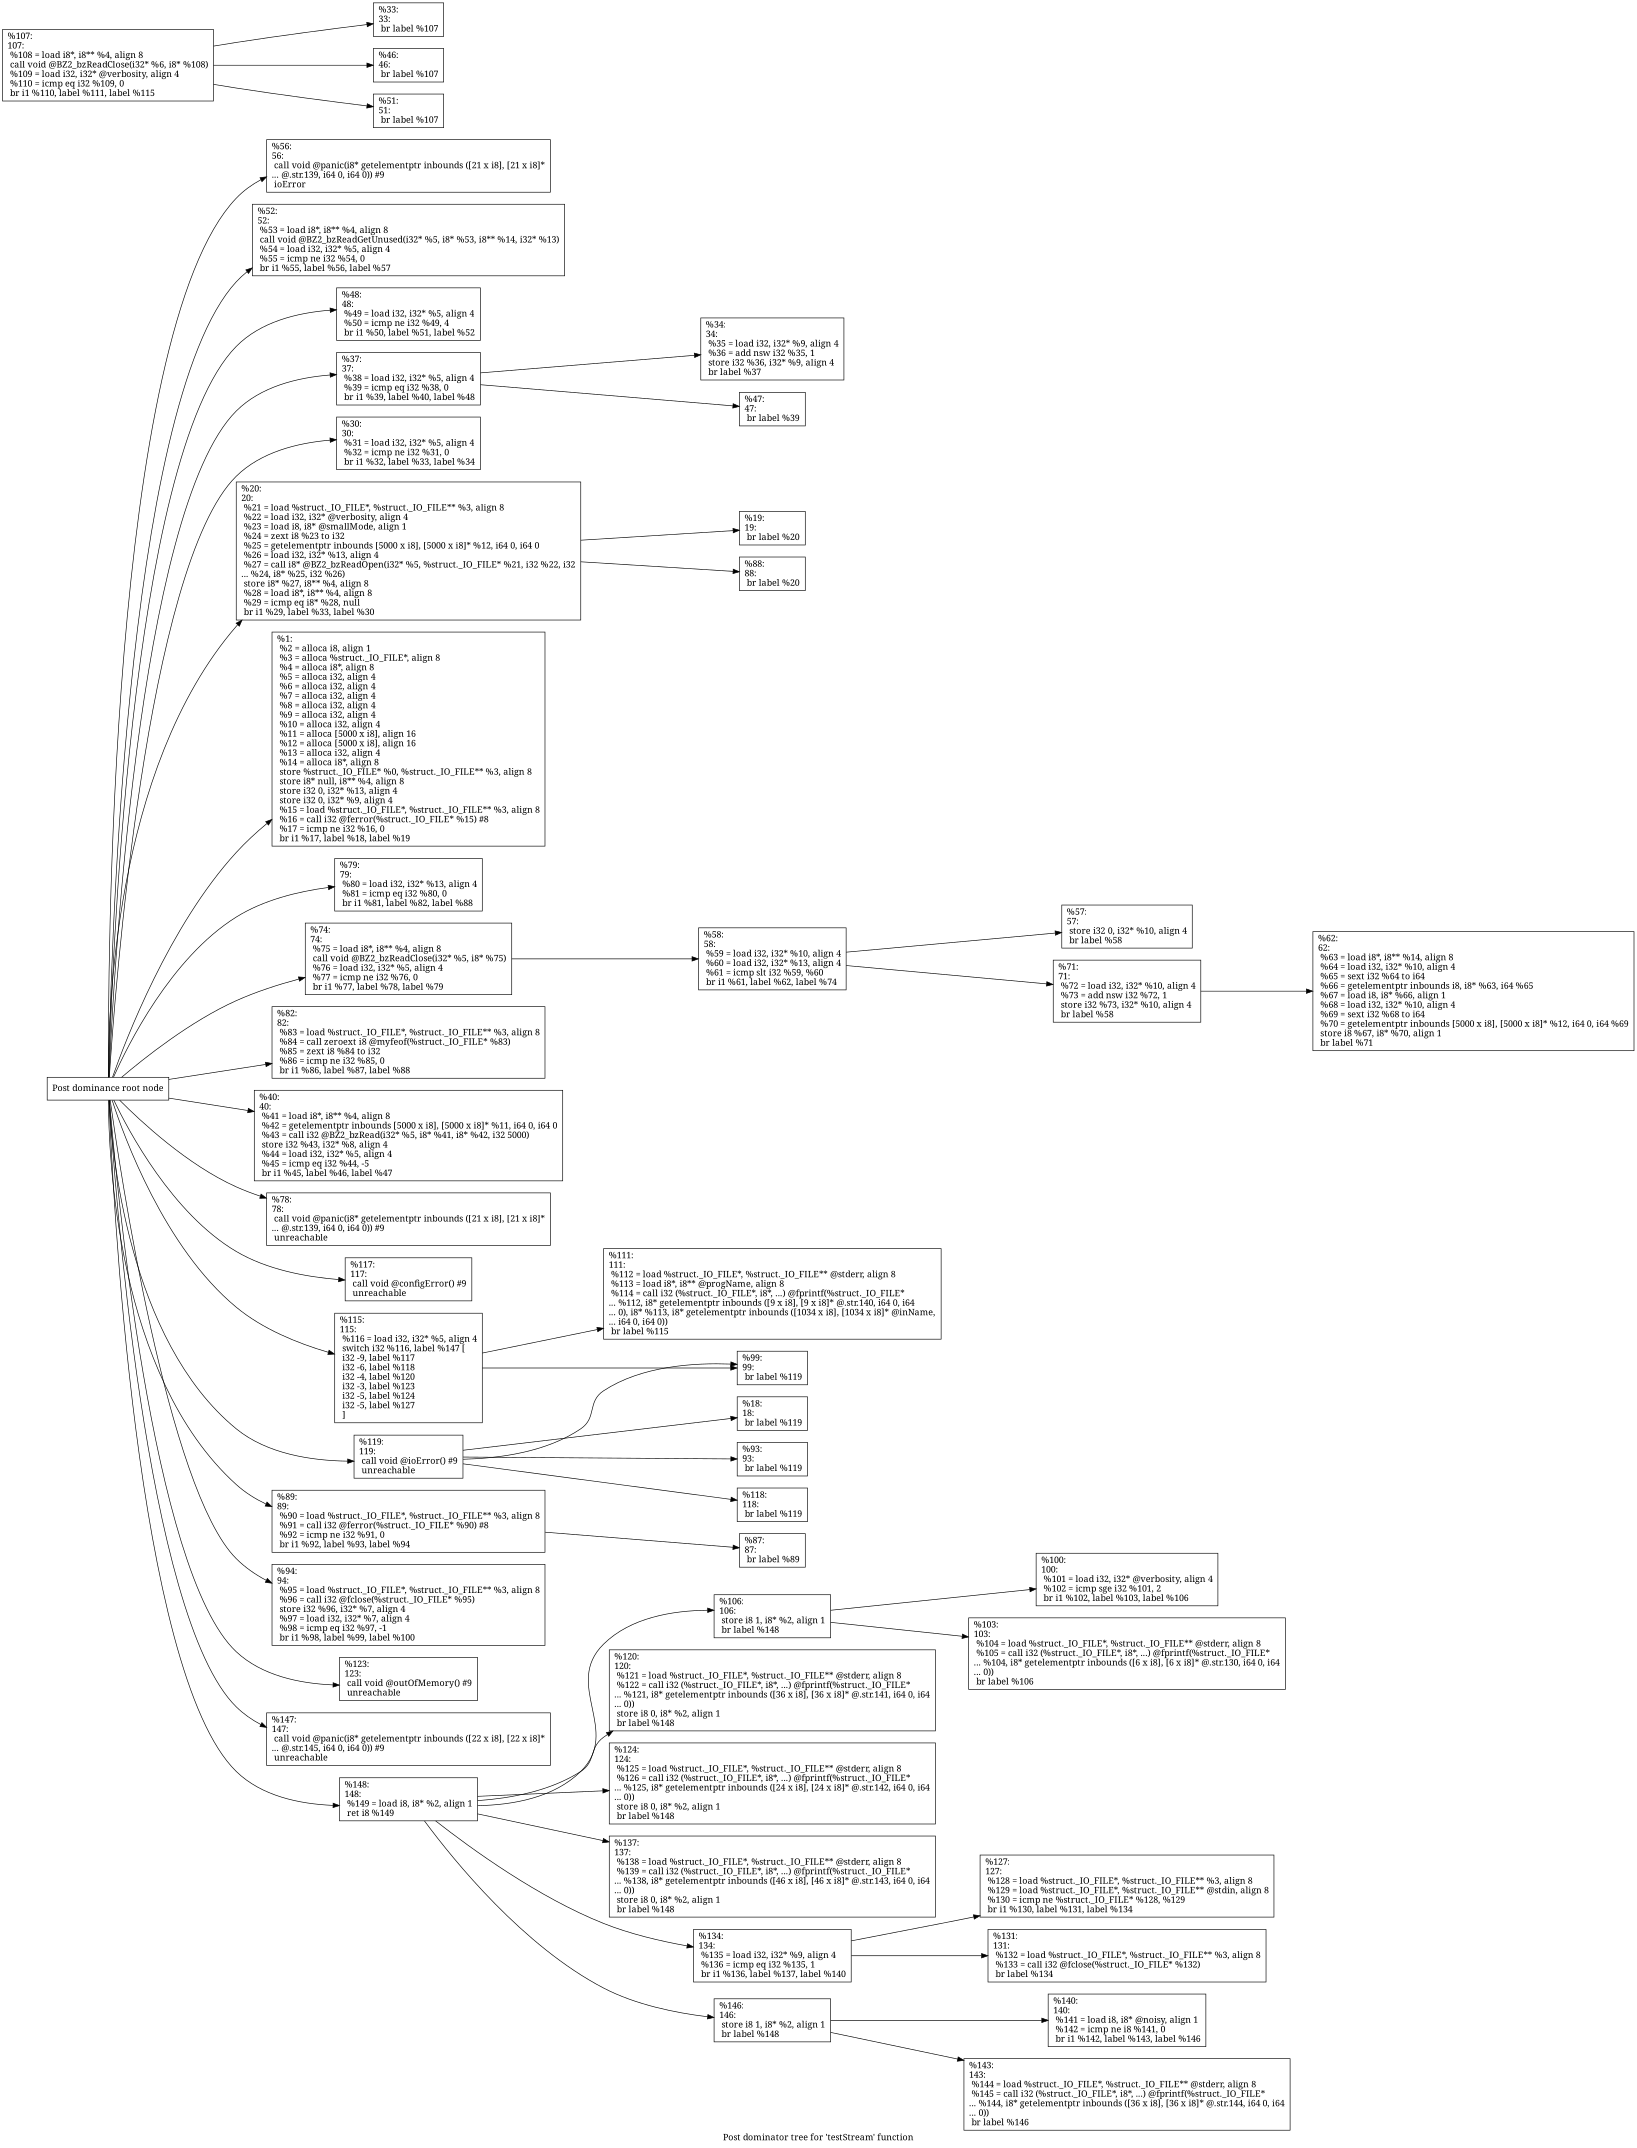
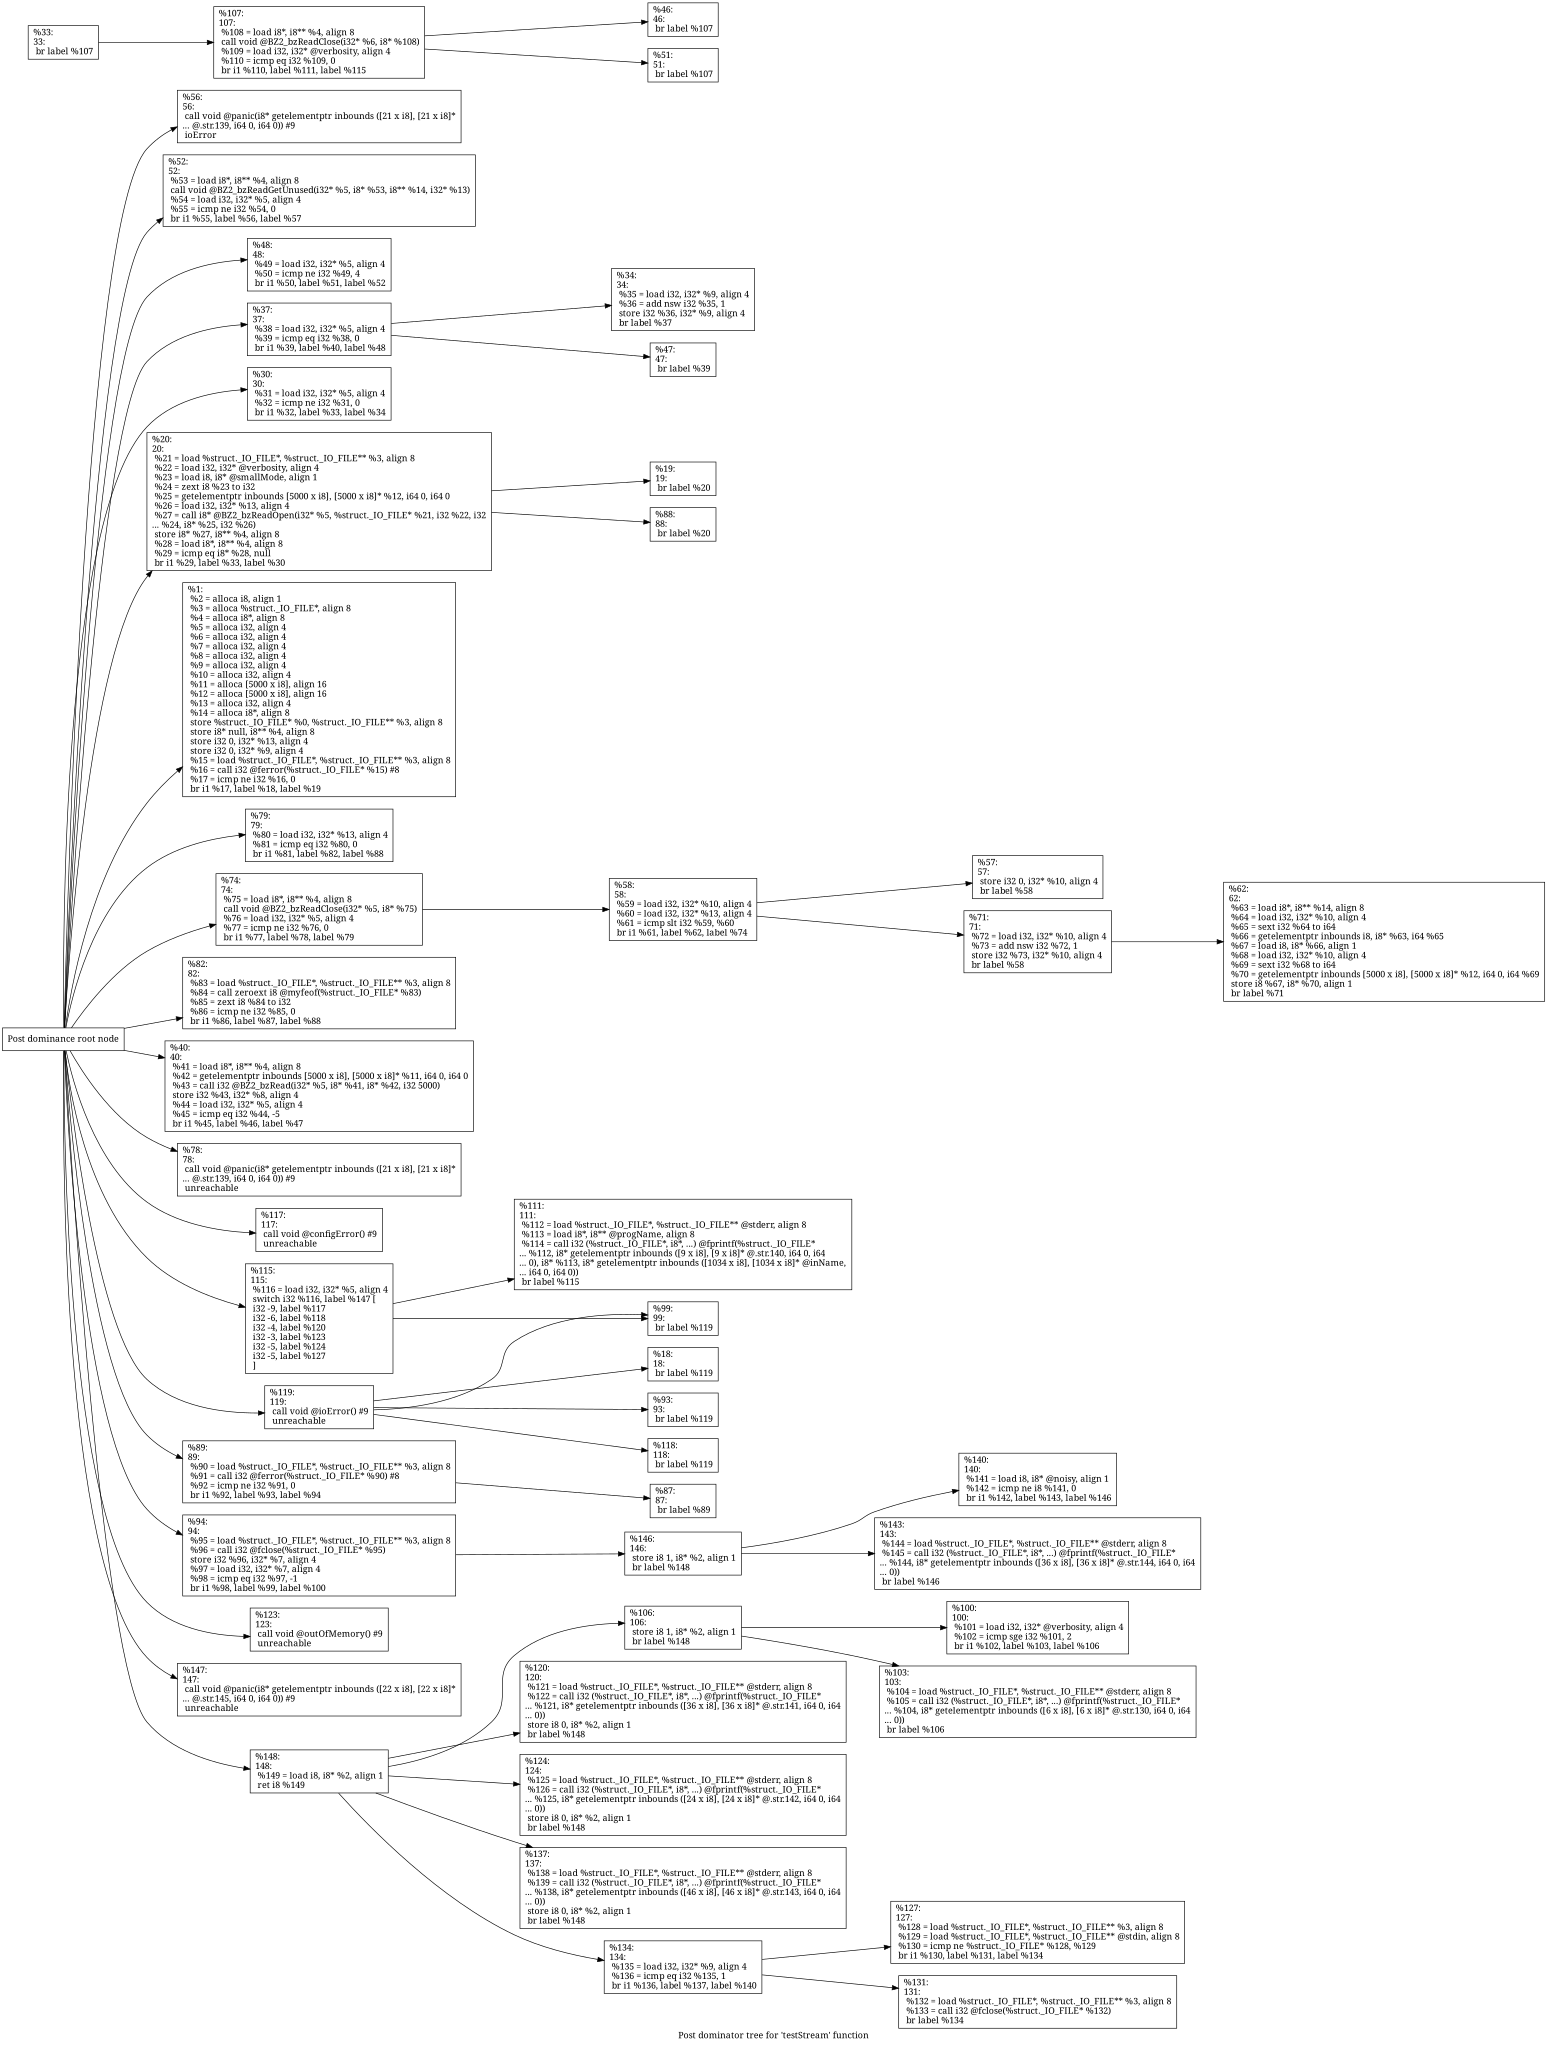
  digraph {
    fontname="Noto Serif"
    label="Post dominator tree for 'testStream' function"
    rankdir=LR
    node [fontname="Noto Serif" shape=record]
    edge [fontname="Noto Serif"]
    n1 [label="{Post dominance root node}"]
    n2 [label="{%56:\l56:                                               \l  call void @panic(i8* getelementptr inbounds ([21 x i8], [21 x i8]*\l... @.str.139, i64 0, i64 0)) #9\l  ioError\l}"]
    n3 [label="{%52:\l52:                                               \l  %53 = load i8*, i8** %4, align 8\l  call void @BZ2_bzReadGetUnused(i32* %5, i8* %53, i8** %14, i32* %13)\l  %54 = load i32, i32* %5, align 4\l  %55 = icmp ne i32 %54, 0\l  br i1 %55, label %56, label %57\l}"]
    n4 [label="{%48:\l48:                                               \l  %49 = load i32, i32* %5, align 4\l  %50 = icmp ne i32 %49, 4\l  br i1 %50, label %51, label %52\l}"]
    n5 [label="{%37:\l37:                                               \l  %38 = load i32, i32* %5, align 4\l  %39 = icmp eq i32 %38, 0\l  br i1 %39, label %40, label %48\l}"]
    n6 [label="{%30:\l30:                                               \l  %31 = load i32, i32* %5, align 4\l  %32 = icmp ne i32 %31, 0\l  br i1 %32, label %33, label %34\l}"]
    n7 [label="{%20:\l20:                                               \l  %21 = load %struct._IO_FILE*, %struct._IO_FILE** %3, align 8\l  %22 = load i32, i32* @verbosity, align 4\l  %23 = load i8, i8* @smallMode, align 1\l  %24 = zext i8 %23 to i32\l  %25 = getelementptr inbounds [5000 x i8], [5000 x i8]* %12, i64 0, i64 0\l  %26 = load i32, i32* %13, align 4\l  %27 = call i8* @BZ2_bzReadOpen(i32* %5, %struct._IO_FILE* %21, i32 %22, i32\l... %24, i8* %25, i32 %26)\l  store i8* %27, i8** %4, align 8\l  %28 = load i8*, i8** %4, align 8\l  %29 = icmp eq i8* %28, null\l  br i1 %29, label %33, label %30\l}"]
    n8 [label="{%1:\l  %2 = alloca i8, align 1\l  %3 = alloca %struct._IO_FILE*, align 8\l  %4 = alloca i8*, align 8\l  %5 = alloca i32, align 4\l  %6 = alloca i32, align 4\l  %7 = alloca i32, align 4\l  %8 = alloca i32, align 4\l  %9 = alloca i32, align 4\l  %10 = alloca i32, align 4\l  %11 = alloca [5000 x i8], align 16\l  %12 = alloca [5000 x i8], align 16\l  %13 = alloca i32, align 4\l  %14 = alloca i8*, align 8\l  store %struct._IO_FILE* %0, %struct._IO_FILE** %3, align 8\l  store i8* null, i8** %4, align 8\l  store i32 0, i32* %13, align 4\l  store i32 0, i32* %9, align 4\l  %15 = load %struct._IO_FILE*, %struct._IO_FILE** %3, align 8\l  %16 = call i32 @ferror(%struct._IO_FILE* %15) #8\l  %17 = icmp ne i32 %16, 0\l  br i1 %17, label %18, label %19\l}"]
    n9 [label="{%79:\l79:                                               \l  %80 = load i32, i32* %13, align 4\l  %81 = icmp eq i32 %80, 0\l  br i1 %81, label %82, label %88\l}"]
    n10 [label="{%74:\l74:                                               \l  %75 = load i8*, i8** %4, align 8\l  call void @BZ2_bzReadClose(i32* %5, i8* %75)\l  %76 = load i32, i32* %5, align 4\l  %77 = icmp ne i32 %76, 0\l  br i1 %77, label %78, label %79\l}"]
    n11 [label="{%82:\l82:                                               \l  %83 = load %struct._IO_FILE*, %struct._IO_FILE** %3, align 8\l  %84 = call zeroext i8 @myfeof(%struct._IO_FILE* %83)\l  %85 = zext i8 %84 to i32\l  %86 = icmp ne i32 %85, 0\l  br i1 %86, label %87, label %88\l}"]
    n12 [label="{%40:\l40:                                               \l  %41 = load i8*, i8** %4, align 8\l  %42 = getelementptr inbounds [5000 x i8], [5000 x i8]* %11, i64 0, i64 0\l  %43 = call i32 @BZ2_bzRead(i32* %5, i8* %41, i8* %42, i32 5000)\l  store i32 %43, i32* %8, align 4\l  %44 = load i32, i32* %5, align 4\l  %45 = icmp eq i32 %44, -5\l  br i1 %45, label %46, label %47\l}"]
    n13 [label="{%78:\l78:                                               \l  call void @panic(i8* getelementptr inbounds ([21 x i8], [21 x i8]*\l... @.str.139, i64 0, i64 0)) #9\l  unreachable\l}"]
    n14 [label="{%117:\l117:                                              \l  call void @configError() #9\l  unreachable\l}"]
    n15 [label="{%115:\l115:                                              \l  %116 = load i32, i32* %5, align 4\l  switch i32 %116, label %147 [\l    i32 -9, label %117\l    i32 -6, label %118\l    i32 -4, label %120\l    i32 -3, label %123\l    i32 -5, label %124\l    i32 -5, label %127\l  ]\l}"]
    n16 [label="{%119:\l119:                                              \l  call void @ioError() #9\l  unreachable\l}"]
    n17 [label="{%89:\l89:                                               \l  %90 = load %struct._IO_FILE*, %struct._IO_FILE** %3, align 8\l  %91 = call i32 @ferror(%struct._IO_FILE* %90) #8\l  %92 = icmp ne i32 %91, 0\l  br i1 %92, label %93, label %94\l}"]
    n18 [label="{%94:\l94:                                               \l  %95 = load %struct._IO_FILE*, %struct._IO_FILE** %3, align 8\l  %96 = call i32 @fclose(%struct._IO_FILE* %95)\l  store i32 %96, i32* %7, align 4\l  %97 = load i32, i32* %7, align 4\l  %98 = icmp eq i32 %97, -1\l  br i1 %98, label %99, label %100\l}"]
    n19 [label="{%123:\l123:                                              \l  call void @outOfMemory() #9\l  unreachable\l}"]
    n20 [label="{%147:\l147:                                              \l  call void @panic(i8* getelementptr inbounds ([22 x i8], [22 x i8]*\l... @.str.145, i64 0, i64 0)) #9\l  unreachable\l}"]
    n21 [label="{%148:\l148:                                              \l  %149 = load i8, i8* %2, align 1\l  ret i8 %149\l}"]
    n22 [label="{%34:\l34:                                               \l  %35 = load i32, i32* %9, align 4\l  %36 = add nsw i32 %35, 1\l  store i32 %36, i32* %9, align 4\l  br label %37\l}"]
    n23 [label="{%47:\l47:                                               \l  br label %39\l}"]
    n24 [label="{%19:\l19:                                               \l  br label %20\l}"]
    n25 [label="{%88:\l88:                                               \l  br label %20\l}"]
    n26 [label="{%58:\l58:                                               \l  %59 = load i32, i32* %10, align 4\l  %60 = load i32, i32* %13, align 4\l  %61 = icmp slt i32 %59, %60\l  br i1 %61, label %62, label %74\l}"]
    n27 [label="{%111:\l111:                                              \l  %112 = load %struct._IO_FILE*, %struct._IO_FILE** @stderr, align 8\l  %113 = load i8*, i8** @progName, align 8\l  %114 = call i32 (%struct._IO_FILE*, i8*, ...) @fprintf(%struct._IO_FILE*\l... %112, i8* getelementptr inbounds ([9 x i8], [9 x i8]* @.str.140, i64 0, i64\l... 0), i8* %113, i8* getelementptr inbounds ([1034 x i8], [1034 x i8]* @inName,\l... i64 0, i64 0))\l  br label %115\l}"]
    n28 [label="{%99:\l99:                                               \l  br label %119\l}"]
    n29 [label="{%18:\l18:                                               \l  br label %119\l}"]
    n30 [label="{%93:\l93:                                               \l  br label %119\l}"]
    n31 [label="{%118:\l118:                                              \l  br label %119\l}"]
    n32 [label="{%87:\l87:                                               \l  br label %89\l}"]
    n33 [label="{%106:\l106:                                              \l  store i8 1, i8* %2, align 1\l  br label %148\l}"]
    n34 [label="{%120:\l120:                                              \l  %121 = load %struct._IO_FILE*, %struct._IO_FILE** @stderr, align 8\l  %122 = call i32 (%struct._IO_FILE*, i8*, ...) @fprintf(%struct._IO_FILE*\l... %121, i8* getelementptr inbounds ([36 x i8], [36 x i8]* @.str.141, i64 0, i64\l... 0))\l  store i8 0, i8* %2, align 1\l  br label %148\l}"]
    n35 [label="{%124:\l124:                                              \l  %125 = load %struct._IO_FILE*, %struct._IO_FILE** @stderr, align 8\l  %126 = call i32 (%struct._IO_FILE*, i8*, ...) @fprintf(%struct._IO_FILE*\l... %125, i8* getelementptr inbounds ([24 x i8], [24 x i8]* @.str.142, i64 0, i64\l... 0))\l  store i8 0, i8* %2, align 1\l  br label %148\l}"]
    n36 [label="{%137:\l137:                                              \l  %138 = load %struct._IO_FILE*, %struct._IO_FILE** @stderr, align 8\l  %139 = call i32 (%struct._IO_FILE*, i8*, ...) @fprintf(%struct._IO_FILE*\l... %138, i8* getelementptr inbounds ([46 x i8], [46 x i8]* @.str.143, i64 0, i64\l... 0))\l  store i8 0, i8* %2, align 1\l  br label %148\l}"]
    n37 [label="{%134:\l134:                                              \l  %135 = load i32, i32* %9, align 4\l  %136 = icmp eq i32 %135, 1\l  br i1 %136, label %137, label %140\l}"]
    n38 [label="{%146:\l146:                                              \l  store i8 1, i8* %2, align 1\l  br label %148\l}"]
    n39 [label="{%57:\l57:                                               \l  store i32 0, i32* %10, align 4\l  br label %58\l}"]
    n40 [label="{%71:\l71:                                               \l  %72 = load i32, i32* %10, align 4\l  %73 = add nsw i32 %72, 1\l  store i32 %73, i32* %10, align 4\l  br label %58\l}"]
    n41 [label="{%107:\l107:                                              \l  %108 = load i8*, i8** %4, align 8\l  call void @BZ2_bzReadClose(i32* %6, i8* %108)\l  %109 = load i32, i32* @verbosity, align 4\l  %110 = icmp eq i32 %109, 0\l  br i1 %110, label %111, label %115\l}"]
    n42 [label="{%33:\l33:                                               \l  br label %107\l}"]
    n43 [label="{%46:\l46:                                               \l  br label %107\l}"]
    n44 [label="{%51:\l51:                                               \l  br label %107\l}"]
    n45 [label="{%100:\l100:                                              \l  %101 = load i32, i32* @verbosity, align 4\l  %102 = icmp sge i32 %101, 2\l  br i1 %102, label %103, label %106\l}"]
    n46 [label="{%103:\l103:                                              \l  %104 = load %struct._IO_FILE*, %struct._IO_FILE** @stderr, align 8\l  %105 = call i32 (%struct._IO_FILE*, i8*, ...) @fprintf(%struct._IO_FILE*\l... %104, i8* getelementptr inbounds ([6 x i8], [6 x i8]* @.str.130, i64 0, i64\l... 0))\l  br label %106\l}"]
    n47 [label="{%127:\l127:                                              \l  %128 = load %struct._IO_FILE*, %struct._IO_FILE** %3, align 8\l  %129 = load %struct._IO_FILE*, %struct._IO_FILE** @stdin, align 8\l  %130 = icmp ne %struct._IO_FILE* %128, %129\l  br i1 %130, label %131, label %134\l}"]
    n48 [label="{%131:\l131:                                              \l  %132 = load %struct._IO_FILE*, %struct._IO_FILE** %3, align 8\l  %133 = call i32 @fclose(%struct._IO_FILE* %132)\l  br label %134\l}"]
    n49 [label="{%140:\l140:                                              \l  %141 = load i8, i8* @noisy, align 1\l  %142 = icmp ne i8 %141, 0\l  br i1 %142, label %143, label %146\l}"]
    n50 [label="{%143:\l143:                                              \l  %144 = load %struct._IO_FILE*, %struct._IO_FILE** @stderr, align 8\l  %145 = call i32 (%struct._IO_FILE*, i8*, ...) @fprintf(%struct._IO_FILE*\l... %144, i8* getelementptr inbounds ([36 x i8], [36 x i8]* @.str.144, i64 0, i64\l... 0))\l  br label %146\l}"]
    n51 [label="{%62:\l62:                                               \l  %63 = load i8*, i8** %14, align 8\l  %64 = load i32, i32* %10, align 4\l  %65 = sext i32 %64 to i64\l  %66 = getelementptr inbounds i8, i8* %63, i64 %65\l  %67 = load i8, i8* %66, align 1\l  %68 = load i32, i32* %10, align 4\l  %69 = sext i32 %68 to i64\l  %70 = getelementptr inbounds [5000 x i8], [5000 x i8]* %12, i64 0, i64 %69\l  store i8 %67, i8* %70, align 1\l  br label %71\l}"]
    n1 -> n2
    n1 -> n3
    n1 -> n4
    n1 -> n5
    n1 -> n6
    n1 -> n7
    n1 -> n8
    n1 -> n9
    n1 -> n10
    n1 -> n11
    n1 -> n12
    n1 -> n13
    n1 -> n14
    n1 -> n15
    n1 -> n16
    n1 -> n17
    n1 -> n18
    n1 -> n19
    n1 -> n20
    n1 -> n21
    n5 -> n22
    n5 -> n23
    n7 -> n24
    n7 -> n25
    n10 -> n26
    n15 -> n27
    n15 -> n28
    n16 -> n28
    n16 -> n29
    n16 -> n30
    n16 -> n31
    n17 -> n32
    n21 -> n33
    n21 -> n34
    n21 -> n35
    n21 -> n36
    n21 -> n37
-   n21 -> n38
+   n18 -> n38
    n26 -> n39
    n26 -> n40
    n33 -> n45
    n33 -> n46
    n37 -> n47
    n37 -> n48
    n38 -> n49
    n38 -> n50
    n40 -> n51
-   n41 -> n42
+   n42 -> n41
    n41 -> n43
    n41 -> n44
  }
